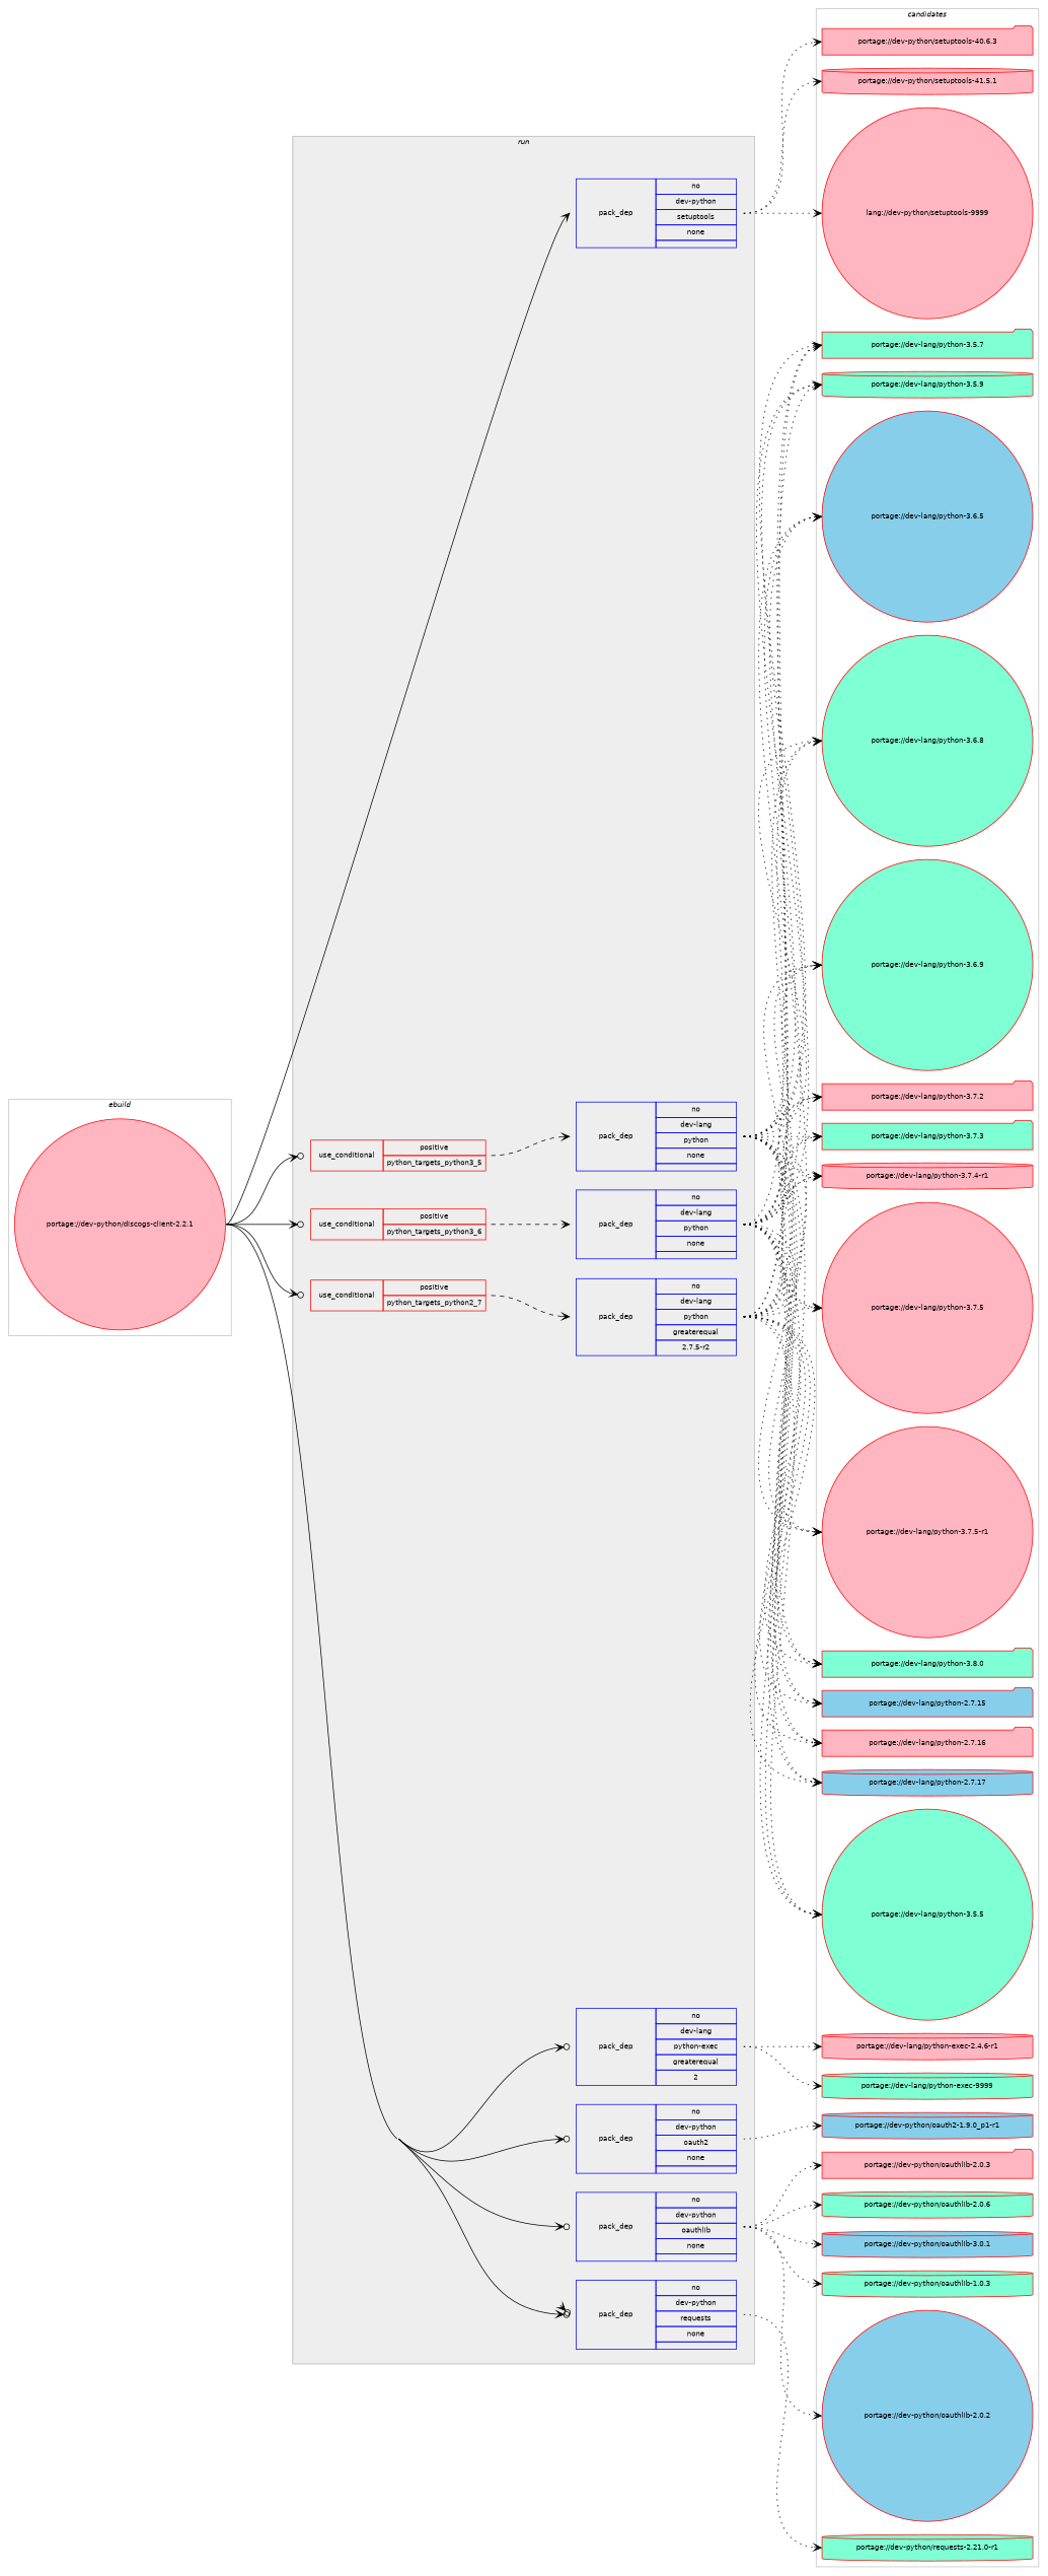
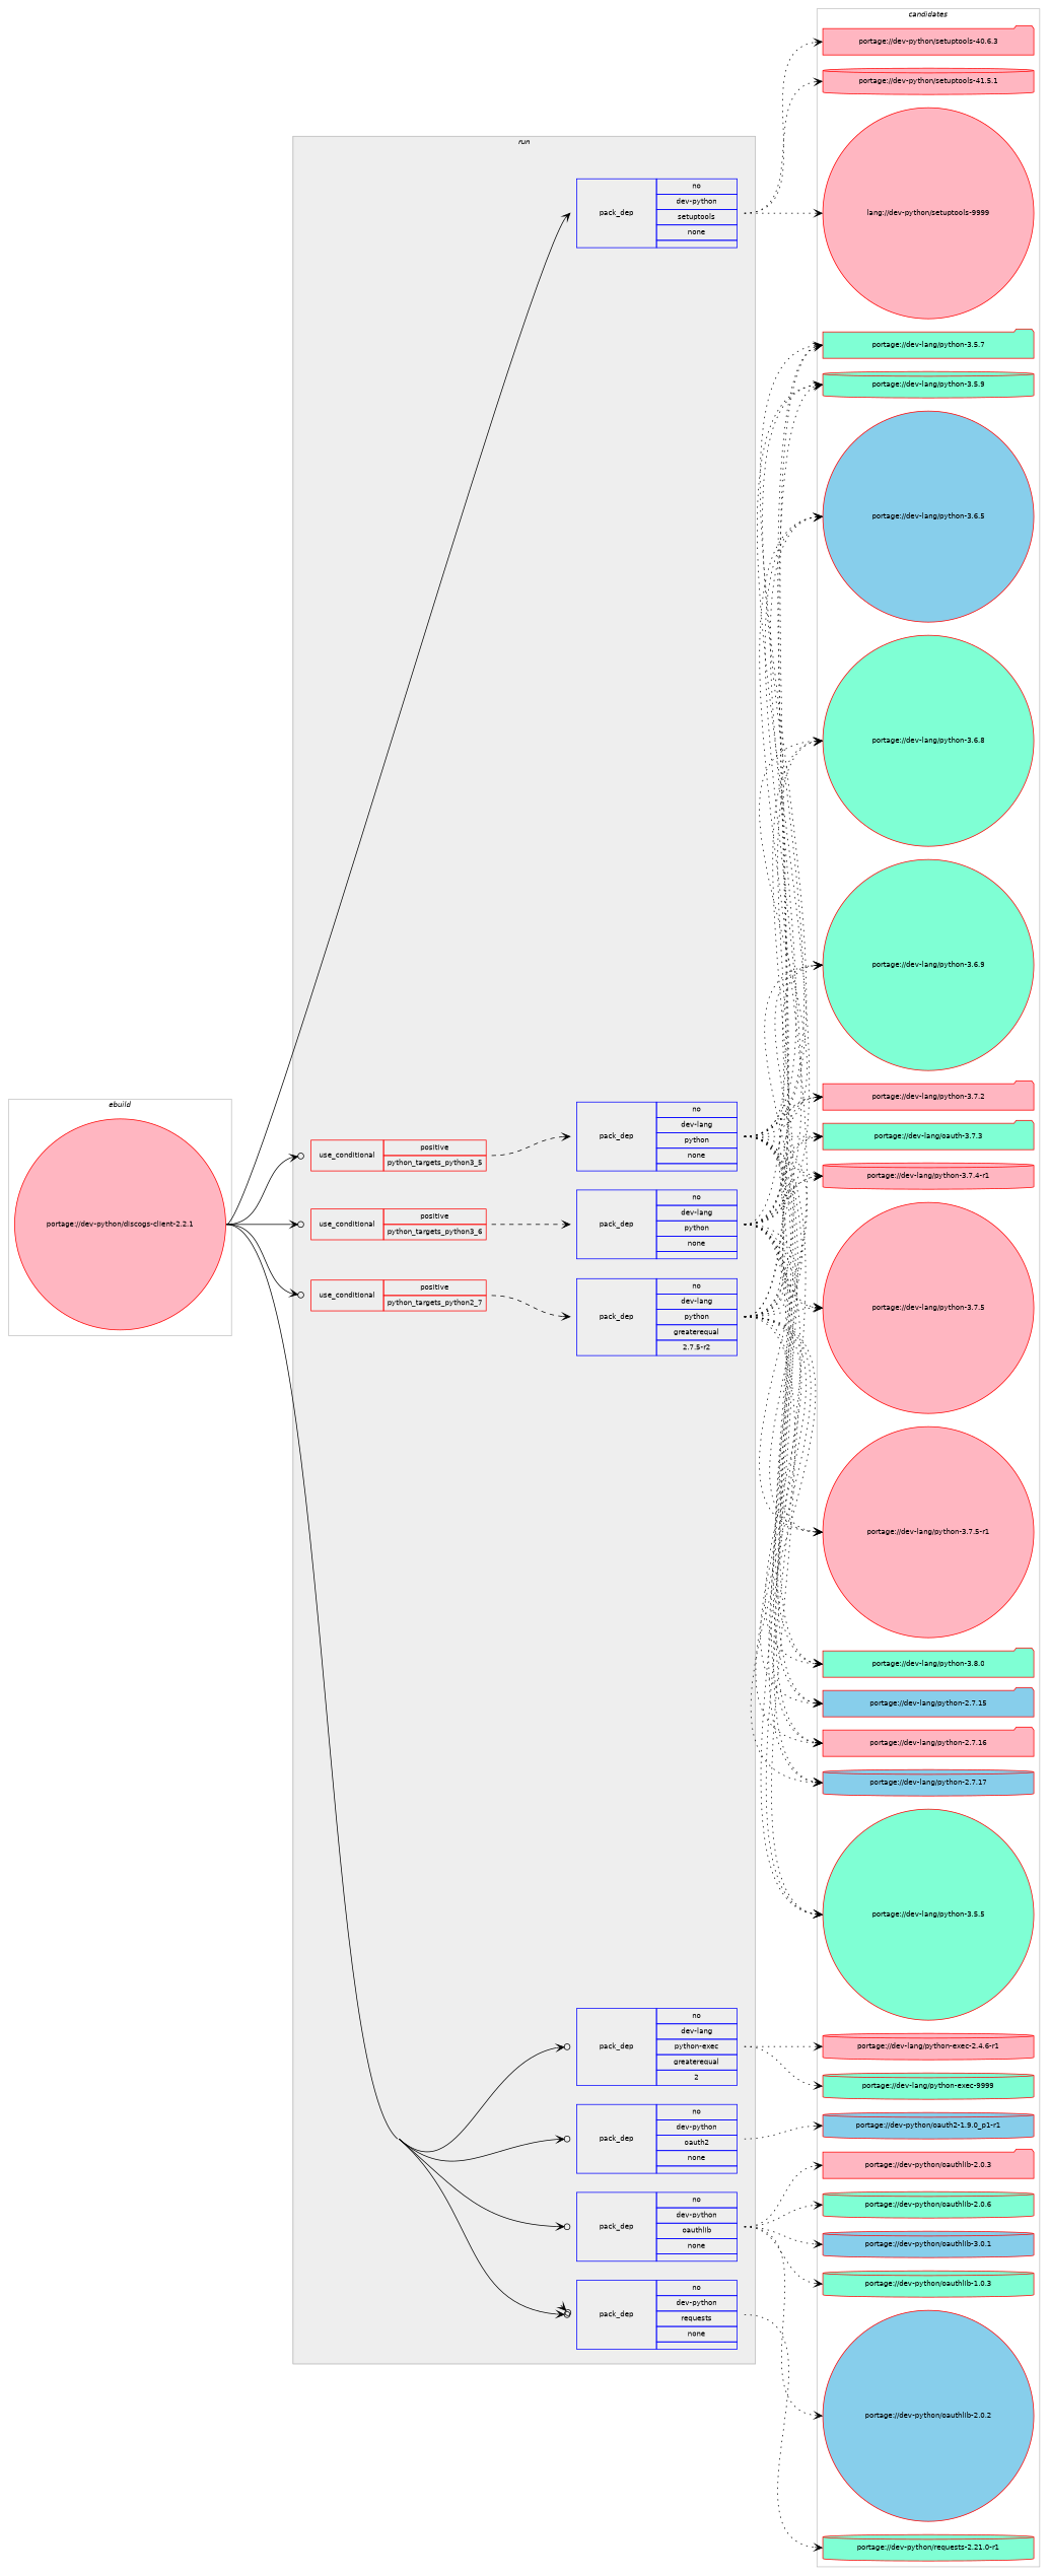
  digraph {
    compound=true
    concentrate=true
    fontname=Helvetica
    fontsize=10
    newrank=true
    rankdir=LR
    ranksep=1.5
    node [color=red fontname=Helvetica fontsize=10 shape=none style=filled]
    edge [arrowhead=vee headport=w style=dotted tailport=e weight=100]
    n1 [fillcolor=lightpink label="portage://dev-python/discogs-client-2.2.1" shape=circle width=4]
    n2 [color=blue label=<<TABLE BORDER="0" CELLBORDER="1" CELLSPACING="0" CELLPADDING="4" WIDTH="220"><TR><TD ROWSPAN="6" CELLPADDING="30">pack_dep</TD></TR><TR><TD WIDTH="110">no</TD></TR><TR><TD>dev-python</TD></TR><TR><TD>setuptools</TD></TR><TR><TD>none</TD></TR><TR><TD></TD></TR></TABLE>> style=""]
    n3 [color=blue label=<<TABLE BORDER="0" CELLBORDER="1" CELLSPACING="0" CELLPADDING="4" WIDTH="220"><TR><TD ROWSPAN="6" CELLPADDING="30">pack_dep</TD></TR><TR><TD WIDTH="110">no</TD></TR><TR><TD>dev-lang</TD></TR><TR><TD>python</TD></TR><TR><TD>greaterequal</TD></TR><TR><TD>2.7.5-r2</TD></TR></TABLE>> style=""]
    n4 [label=<<TABLE BORDER="0" CELLBORDER="1" CELLSPACING="0" CELLPADDING="4"><TR><TD ROWSPAN="3" CELLPADDING="10">use_conditional</TD></TR><TR><TD>positive</TD></TR><TR><TD>python_targets_python2_7</TD></TR></TABLE>> style=""]
    n5 [color=blue label=<<TABLE BORDER="0" CELLBORDER="1" CELLSPACING="0" CELLPADDING="4" WIDTH="220"><TR><TD ROWSPAN="6" CELLPADDING="30">pack_dep</TD></TR><TR><TD WIDTH="110">no</TD></TR><TR><TD>dev-lang</TD></TR><TR><TD>python</TD></TR><TR><TD>none</TD></TR><TR><TD></TD></TR></TABLE>> style=""]
    n6 [label=<<TABLE BORDER="0" CELLBORDER="1" CELLSPACING="0" CELLPADDING="4"><TR><TD ROWSPAN="3" CELLPADDING="10">use_conditional</TD></TR><TR><TD>positive</TD></TR><TR><TD>python_targets_python3_5</TD></TR></TABLE>> style=""]
    n7 [color=blue label=<<TABLE BORDER="0" CELLBORDER="1" CELLSPACING="0" CELLPADDING="4" WIDTH="220"><TR><TD ROWSPAN="6" CELLPADDING="30">pack_dep</TD></TR><TR><TD WIDTH="110">no</TD></TR><TR><TD>dev-lang</TD></TR><TR><TD>python</TD></TR><TR><TD>none</TD></TR><TR><TD></TD></TR></TABLE>> style=""]
    n8 [label=<<TABLE BORDER="0" CELLBORDER="1" CELLSPACING="0" CELLPADDING="4"><TR><TD ROWSPAN="3" CELLPADDING="10">use_conditional</TD></TR><TR><TD>positive</TD></TR><TR><TD>python_targets_python3_6</TD></TR></TABLE>> style=""]
    n9 [color=blue label=<<TABLE BORDER="0" CELLBORDER="1" CELLSPACING="0" CELLPADDING="4" WIDTH="220"><TR><TD ROWSPAN="6" CELLPADDING="30">pack_dep</TD></TR><TR><TD WIDTH="110">no</TD></TR><TR><TD>dev-lang</TD></TR><TR><TD>python-exec</TD></TR><TR><TD>greaterequal</TD></TR><TR><TD>2</TD></TR></TABLE>> style=""]
    n10 [color=blue label=<<TABLE BORDER="0" CELLBORDER="1" CELLSPACING="0" CELLPADDING="4" WIDTH="220"><TR><TD ROWSPAN="6" CELLPADDING="30">pack_dep</TD></TR><TR><TD WIDTH="110">no</TD></TR><TR><TD>dev-python</TD></TR><TR><TD>oauth2</TD></TR><TR><TD>none</TD></TR><TR><TD></TD></TR></TABLE>> style=""]
    n11 [color=blue label=<<TABLE BORDER="0" CELLBORDER="1" CELLSPACING="0" CELLPADDING="4" WIDTH="220"><TR><TD ROWSPAN="6" CELLPADDING="30">pack_dep</TD></TR><TR><TD WIDTH="110">no</TD></TR><TR><TD>dev-python</TD></TR><TR><TD>oauthlib</TD></TR><TR><TD>none</TD></TR><TR><TD></TD></TR></TABLE>> style=""]
    n12 [color=blue label=<<TABLE BORDER="0" CELLBORDER="1" CELLSPACING="0" CELLPADDING="4" WIDTH="220"><TR><TD ROWSPAN="6" CELLPADDING="30">pack_dep</TD></TR><TR><TD WIDTH="110">no</TD></TR><TR><TD>dev-python</TD></TR><TR><TD>requests</TD></TR><TR><TD>none</TD></TR><TR><TD></TD></TR></TABLE>> style=""]
    n13 [fillcolor=lightpink label="portage://dev-python/setuptools-40.6.3" shape=folder width=4]
    n14 [fillcolor=lightpink label="portage://dev-python/setuptools-41.5.1" shape=cylinder width=4]
    n15 [fillcolor=lightpink label="lang://dev-python/setuptools-9999" shape=circle width=4]
    n16 [fillcolor=skyblue label="portage://dev-lang/python-2.7.15" shape=folder width=4]
    n17 [fillcolor=lightpink label="portage://dev-lang/python-2.7.16" shape=folder width=4]
    n18 [fillcolor=skyblue label="portage://dev-lang/python-2.7.17" shape=cylinder width=4]
    n19 [fillcolor=aquamarine label="portage://dev-lang/python-3.5.5" shape=circle width=4]
    n20 [fillcolor=aquamarine label="portage://dev-lang/python-3.5.7" shape=folder width=4]
    n21 [fillcolor=aquamarine label="portage://dev-lang/python-3.5.9" shape=cylinder width=4]
    n22 [fillcolor=skyblue label="portage://dev-lang/python-3.6.5" shape=circle width=4]
    n23 [fillcolor=aquamarine label="portage://dev-lang/python-3.6.8" shape=circle width=4]
    n24 [fillcolor=aquamarine label="portage://dev-lang/python-3.6.9" shape=circle width=4]
    n25 [fillcolor=lightpink label="portage://dev-lang/python-3.7.2" shape=folder width=4]
-   n26 [fillcolor=aquamarine label="portage://dev-lang/python-3.7.3" shape=folder width=4]
+   n26 [fillcolor=aquamarine label="portage://dev-lang/oauth-3.7.3" shape=folder width=4]
    n27 [fillcolor=lightpink label="portage://dev-lang/python-3.7.4-r1" shape=cylinder width=4]
    n28 [fillcolor=lightpink label="portage://dev-lang/python-3.7.5" shape=circle width=4]
    n29 [fillcolor=lightpink label="portage://dev-lang/python-3.7.5-r1" shape=circle width=4]
    n30 [fillcolor=aquamarine label="portage://dev-lang/python-3.8.0" shape=folder width=4]
    n31 [fillcolor=lightpink label="portage://dev-lang/python-exec-2.4.6-r1" shape=cylinder width=4]
    n32 [fillcolor=aquamarine label="portage://dev-lang/python-exec-9999" shape=cylinder width=4]
    n33 [fillcolor=skyblue label="portage://dev-python/oauth2-1.9.0_p1-r1" shape=cylinder width=4]
    n34 [fillcolor=aquamarine label="portage://dev-python/oauthlib-1.0.3" shape=cylinder width=4]
    n35 [fillcolor=skyblue label="portage://dev-python/oauthlib-2.0.2" shape=circle width=4]
    n36 [fillcolor=lightpink label="portage://dev-python/oauthlib-2.0.3" shape=folder width=4]
    n37 [fillcolor=aquamarine label="portage://dev-python/oauthlib-2.0.6" shape=cylinder width=4]
    n38 [fillcolor=skyblue label="portage://dev-python/oauthlib-3.0.1" shape=cylinder width=4]
    n39 [fillcolor=aquamarine label="portage://dev-python/requests-2.21.0-r1" shape=cylinder width=4]
    subgraph cluster_1 {
      color=gray
      label=<<i>dependencies</i>>
      subgraph cluster_2 {
        color=gray
        fillcolor="#eeeeee"
        label=<<i>compile</i>>
        style=filled
        subgraph sub_3 {
          color=gray
          fillcolor="#eeeeee"
          label=<<i>compile</i>>
          style=filled
          n2
        }
      }
      subgraph cluster_4 {
        color=gray
        fillcolor="#eeeeee"
        label=<<i>compile and run</i>>
        style=filled
        subgraph sub_5 {
          color=gray
          fillcolor="#eeeeee"
          label=<<i>compile and run</i>>
          style=filled
          n4
          subgraph sub_6 {
            color=gray
            fillcolor="#eeeeee"
            label=<<i>compile and run</i>>
            style=filled
            n3
          }
        }
        subgraph sub_7 {
          color=gray
          fillcolor="#eeeeee"
          label=<<i>compile and run</i>>
          style=filled
          n6
          subgraph sub_8 {
            color=gray
            fillcolor="#eeeeee"
            label=<<i>compile and run</i>>
            style=filled
            n5
          }
        }
        subgraph sub_9 {
          color=gray
          fillcolor="#eeeeee"
          label=<<i>compile and run</i>>
          style=filled
          n8
          subgraph sub_10 {
            color=gray
            fillcolor="#eeeeee"
            label=<<i>compile and run</i>>
            style=filled
            n7
          }
        }
        subgraph sub_11 {
          color=gray
          fillcolor="#eeeeee"
          label=<<i>compile and run</i>>
          style=filled
          n9
        }
        subgraph sub_12 {
          color=gray
          fillcolor="#eeeeee"
          label=<<i>compile and run</i>>
          style=filled
          n10
        }
        subgraph sub_13 {
          color=gray
          fillcolor="#eeeeee"
          label=<<i>compile and run</i>>
          style=filled
          n11
        }
        subgraph sub_14 {
          color=gray
          fillcolor="#eeeeee"
          label=<<i>compile and run</i>>
          style=filled
          n12
        }
      }
      subgraph cluster_15 {
        color=gray
        fillcolor="#eeeeee"
        label=<<i>run</i>>
        style=filled
      }
    }
    subgraph cluster_16 {
      color=gray
      label=<<i>ebuild</i>>
      rank=same
      n1
    }
    subgraph cluster_17 {
      color=gray
      label=<<i>candidates</i>>
      rank=same
      subgraph sub_18 {
        color=black
        label=<<i>candidates</i>>
        nodesep=1
        rank=same
        n13
        n14
        n15
      }
      subgraph sub_19 {
        color=black
        label=<<i>candidates</i>>
        nodesep=1
        rank=same
        n16
        n17
        n18
        n19
        n20
        n21
        n22
        n23
        n24
        n25
        n26
        n27
        n28
        n29
        n30
      }
      subgraph sub_20 {
        color=black
        label=<<i>candidates</i>>
        nodesep=1
        rank=same
        n16
        n17
        n18
        n19
        n20
        n21
        n22
        n23
        n24
        n25
        n26
        n27
        n28
        n29
        n30
      }
      subgraph sub_21 {
        color=black
        label=<<i>candidates</i>>
        nodesep=1
        rank=same
        n16
        n17
        n18
        n19
        n20
        n21
        n22
        n23
        n24
        n25
        n26
        n27
        n28
        n29
        n30
      }
      subgraph sub_22 {
        color=black
        label=<<i>candidates</i>>
        nodesep=1
        rank=same
        n31
        n32
      }
      subgraph sub_23 {
        color=black
        label=<<i>candidates</i>>
        nodesep=1
        rank=same
        n33
      }
      subgraph sub_24 {
        color=black
        label=<<i>candidates</i>>
        nodesep=1
        rank=same
        n34
        n35
        n36
        n37
        n38
      }
      subgraph sub_25 {
        color=black
        label=<<i>candidates</i>>
        nodesep=1
        rank=same
        n39
      }
    }
    n1 -> n2 [style=solid weight=20]
    n1 -> n4 [arrowhead=odotvee style=solid weight=20]
    n1 -> n6 [arrowhead=odotvee style=solid weight=20]
    n1 -> n8 [arrowhead=odotvee style=solid weight=20]
    n1 -> n9 [arrowhead=odotvee style=solid weight=20]
    n1 -> n10 [arrowhead=odotvee style=solid weight=20]
    n1 -> n11 [arrowhead=odotvee style=solid weight=20]
    n1 -> n12 [arrowhead=odotvee style=solid weight=20]
    n2 -> n13
    n2 -> n14
    n2 -> n15
    n3 -> n16
    n3 -> n17
    n3 -> n18
    n3 -> n19
    n3 -> n20
    n3 -> n21
    n3 -> n22
    n3 -> n23
    n3 -> n24
    n3 -> n25
    n3 -> n26
    n3 -> n27
    n3 -> n28
    n3 -> n29
    n3 -> n30
    n4 -> n3 [style=dashed weight=20]
    n5 -> n16
    n5 -> n17
    n5 -> n18
    n5 -> n19
    n5 -> n20
    n5 -> n21
    n5 -> n22
    n5 -> n23
    n5 -> n24
    n5 -> n25
    n5 -> n26
    n5 -> n27
    n5 -> n28
    n5 -> n29
    n5 -> n30
    n6 -> n5 [style=dashed weight=20]
    n7 -> n16
    n7 -> n17
    n7 -> n18
    n7 -> n19
    n7 -> n20
    n7 -> n21
    n7 -> n22
    n7 -> n23
    n7 -> n24
    n7 -> n25
    n7 -> n26
    n7 -> n27
    n7 -> n28
    n7 -> n29
    n7 -> n30
    n8 -> n7 [style=dashed weight=20]
    n9 -> n31
    n9 -> n32
    n10 -> n33
    n11 -> n34
    n11 -> n35
    n11 -> n36
    n11 -> n37
    n11 -> n38
    n12 -> n39
  }
